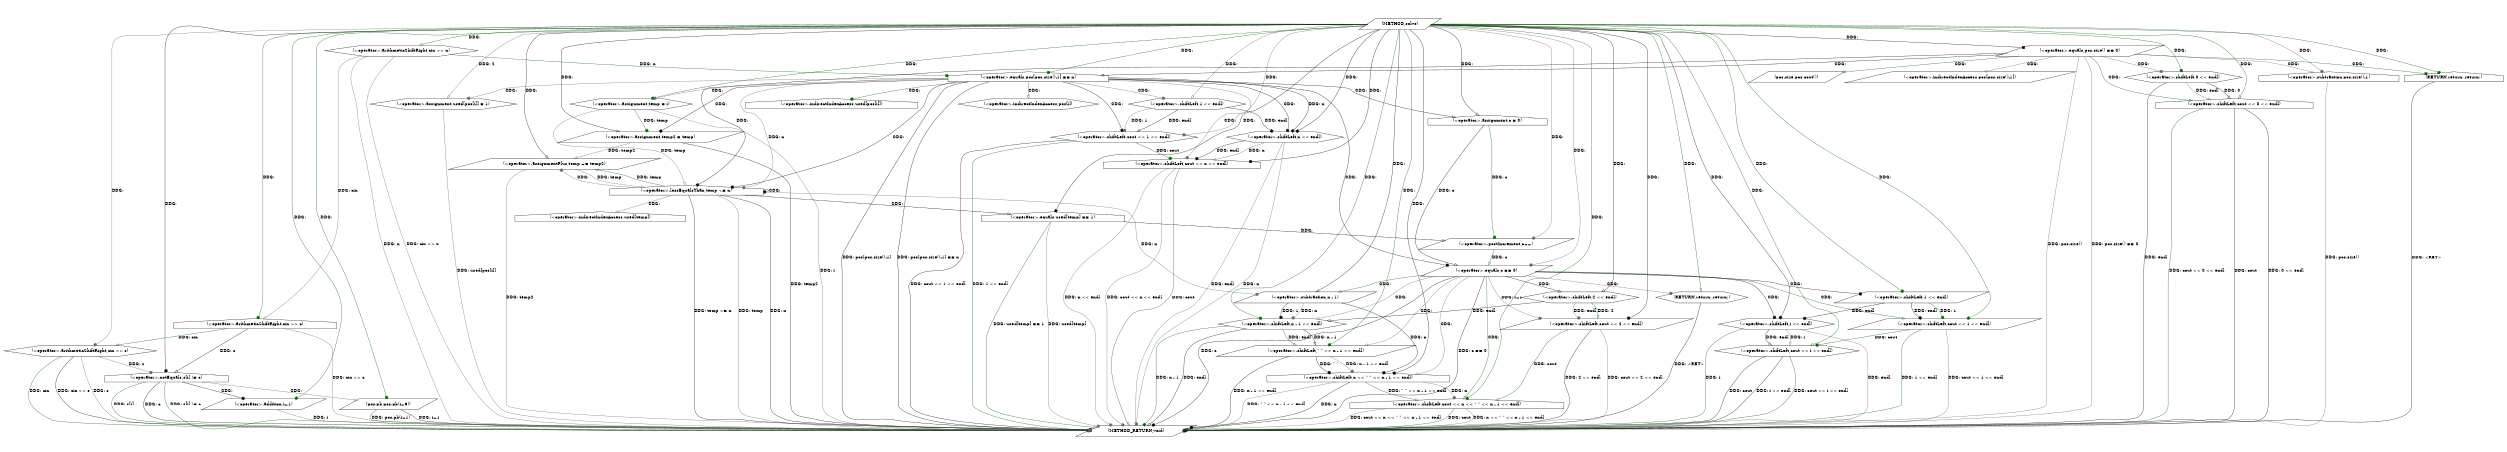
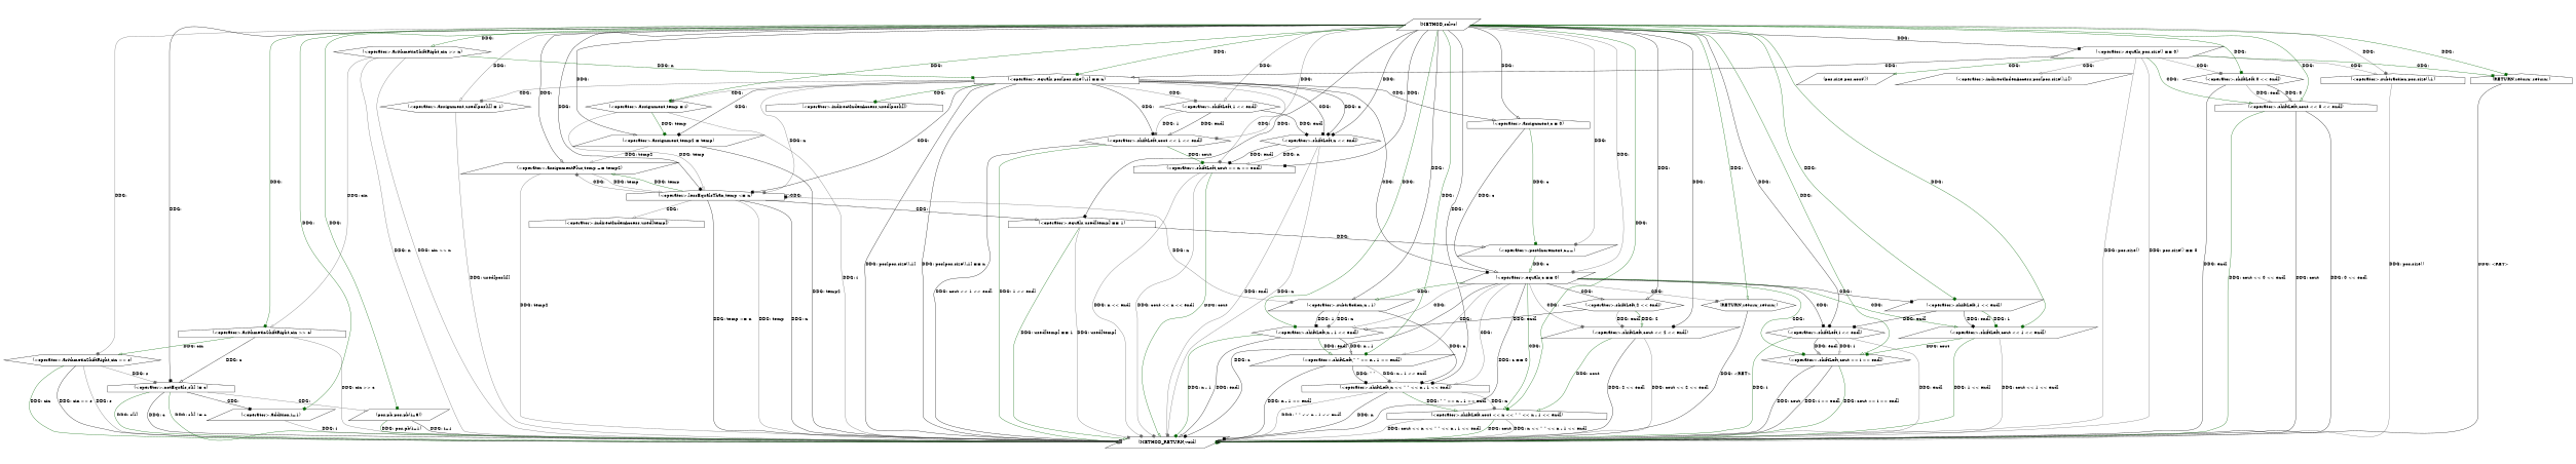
  digraph {
    node [shape=parallelogram]
    edge [arrowhead=box color=black]
    n1 [label="(METHOD,solve)"]
    n2 [label="(<operator>.arithmeticShiftRight,cin >> n)" shape=hexagon]
    n3 [label="(<operator>.arithmeticShiftRight,cin >> c)" shape=house]
    n4 [label="(<operator>.arithmeticShiftRight,cin >> s)" shape=hexagon]
    n5 [label="(<operator>.equals,pos.size() == 0)"]
    n6 [label="(<operator>.equals,pos[pos.size()-1] == n)" shape=house]
    n7 [label="(<operator>.notEquals,s[i] != c)" shape=house]
    n8 [label="(<operator>.shiftLeft,cout << 0 << endl)" shape=house]
    n9 [label="(RETURN,return;,return;)" shape=house]
    n10 [label="(<operator>.shiftLeft,cout << 2 << endl)"]
    n11 [label="(<operator>.shiftLeft,cout << n << \" \" << n - 1 << endl)" shape=house]
    n12 [label="(pos.pb,pos.pb(i+6))"]
    n13 [label="(<operator>.assignment,used[pos[i]] = 1)" shape=hexagon]
    n14 [label="(<operator>.assignment,temp = i)" shape=hexagon]
    n15 [label="(<operator>.assignment,c = 0)" shape=house]
    n16 [label="(<operator>.assignment,temp2 = temp)"]
    n17 [label="(<operator>.shiftLeft,cout << 1 << endl)" shape=hexagon]
    n18 [label="(<operator>.shiftLeft,cout << n << endl)" shape=house]
    n19 [label="(<operator>.shiftLeft,0 << endl)" shape=hexagon]
    n20 [label="(<operator>.subtraction,pos.size()-1)" shape=house]
    n21 [label="(<operator>.lessEqualsThan,temp <= n)" shape=house]
    n22 [label="(<operator>.equals,c == 0)"]
    n23 [label="(<operator>.shiftLeft,2 << endl)" shape=hexagon]
    n24 [label="(<operator>.shiftLeft,n << \" \" << n - 1 << endl)" shape=house]
    n25 [label="(<operator>.addition,i+1)"]
    n26 [label="(<operator>.assignmentPlus,temp += temp2)"]
    n27 [label="(<operator>.shiftLeft,cout << 1 << endl)"]
    n28 [label="(<operator>.shiftLeft,cout << i << endl)" shape=hexagon]
    n29 [label="(RETURN,return;,return;)" shape=hexagon]
    n30 [label="(<operator>.shiftLeft,\" \" << n - 1 << endl)"]
    n31 [label="(<operator>.shiftLeft,1 << endl)" shape=hexagon]
    n32 [label="(<operator>.shiftLeft,n << endl)" shape=hexagon]
    n33 [label="(<operator>.equals,used[temp] == 1)" shape=house]
    n34 [label="(<operator>.shiftLeft,n - 1 << endl)" shape=hexagon]
    n35 [label="(<operator>.postIncrement,c++)"]
    n36 [label="(<operator>.shiftLeft,1 << endl)"]
    n37 [label="(<operator>.shiftLeft,i << endl)" shape=hexagon]
    n38 [label="(<operator>.subtraction,n - 1)"]
    n39 [label="(METHOD_RETURN,void)"]
    n40 [label="(<operator>.indirectIndexAccess,pos[pos.size()-1])"]
    n41 [label="(pos.size,pos.cout())"]
    n42 [label="(<operator>.indirectIndexAccess,used[pos[i]])" shape=house]
-   n43 [label="(<operator>.indirectIndexAccess,pos[i])" shape=hexagon]
    n44 [label="(<operator>.indirectIndexAccess,used[temp])" shape=house]
    n1 -> n2 [arrowhead=onormal color=darkgreen label="DDG: "]
    n1 -> n3 [color=darkgreen label="DDG: "]
    n1 -> n4 [color=gray40 label="DDG: "]
    n1 -> n5 [label="DDG: "]
    n1 -> n6 [color=darkgreen label="DDG: "]
    n1 -> n7 [label="DDG: "]
    n1 -> n8 [arrowhead=onormal color=darkgreen label="DDG: "]
    n1 -> n9 [color=darkgreen label="DDG: "]
    n1 -> n10 [label="DDG: "]
    n1 -> n11 [color=darkgreen label="DDG: "]
    n1 -> n12 [color=darkgreen label="DDG: "]
-   n1 -> n13 [arrowhead=onormal color=gray40 label="DDG: 2"]
+   n1 -> n13 [arrowhead=onormal color=gray40 label="DDG: "]
    n1 -> n14 [color=darkgreen label="DDG: "]
    n1 -> n15 [arrowhead=onormal label="DDG: "]
    n1 -> n16 [arrowhead=onormal label="DDG: "]
    n1 -> n17 [color=gray40 label="DDG: "]
    n1 -> n18 [label="DDG: "]
    n1 -> n19 [color=darkgreen label="DDG: "]
    n1 -> n20 [color=gray40 label="DDG: "]
-   n5 -> n21 [label="DDG: "]
+   n1 -> n21 [label="DDG: "]
    n1 -> n22 [color=gray40 label="DDG: "]
    n1 -> n23 [arrowhead=onormal label="DDG: "]
    n1 -> n24 [label="DDG: "]
    n1 -> n25 [color=darkgreen label="DDG: "]
    n1 -> n26 [arrowhead=onormal label="DDG: "]
    n1 -> n27 [color=darkgreen label="DDG: "]
    n1 -> n28 [arrowhead=onormal color=darkgreen label="DDG: "]
    n1 -> n29 [arrowhead=onormal color=darkgreen label="DDG: "]
    n1 -> n30 [color=darkgreen label="DDG: "]
    n1 -> n31 [arrowhead=onormal color=gray40 label="DDG: "]
    n1 -> n32 [label="DDG: "]
    n1 -> n33 [label="DDG: "]
    n1 -> n34 [color=darkgreen label="DDG: "]
    n1 -> n35 [color=gray40 label="DDG: "]
    n1 -> n36 [color=darkgreen label="DDG: "]
    n1 -> n37 [label="DDG: "]
    n1 -> n38 [arrowhead=onormal label="DDG: "]
    n2 -> n3 [arrowhead=onormal color=gray40 label="DDG: cin"]
    n2 -> n6 [color=darkgreen label="DDG: n"]
    n2 -> n39 [arrowhead=onormal color=gray40 label="DDG: n"]
    n2 -> n39 [color=gray40 label="DDG: cin >> n"]
    n3 -> n4 [arrowhead=onormal color=darkgreen label="DDG: cin"]
    n3 -> n7 [arrowhead=onormal label="DDG: c"]
    n3 -> n39 [color=gray40 label="DDG: cin >> c"]
    n4 -> n7 [color=gray40 label="DDG: s"]
    n4 -> n39 [arrowhead=onormal color=darkgreen label="DDG: cin"]
    n4 -> n39 [color=gray40 label="DDG: s"]
    n4 -> n39 [arrowhead=onormal label="DDG: cin >> s"]
    n5 -> n6 [arrowhead=onormal label="CDG: "]
    n5 -> n8 [arrowhead=onormal color=darkgreen label="CDG: "]
    n5 -> n9 [color=darkgreen label="CDG: "]
    n5 -> n19 [color=gray40 label="CDG: "]
    n5 -> n20 [arrowhead=onormal color=gray40 label="CDG: "]
    n5 -> n39 [arrowhead=onormal color=gray40 label="DDG: pos.size()"]
    n5 -> n39 [arrowhead=onormal color=gray40 label="DDG: pos.size() == 0"]
    n5 -> n40 [arrowhead=onormal color=gray40 label="CDG: "]
    n5 -> n41 [arrowhead=onormal color=darkgreen label="CDG: "]
    n6 -> n13 [color=gray40 label="CDG: "]
    n6 -> n14 [color=gray40 label="CDG: "]
    n6 -> n15 [arrowhead=onormal label="CDG: "]
    n6 -> n16 [label="CDG: "]
    n6 -> n17 [label="CDG: "]
    n6 -> n18 [color=gray40 label="CDG: "]
    n6 -> n21 [color=gray40 label="DDG: n"]
    n6 -> n21 [label="CDG: "]
    n6 -> n22 [label="CDG: "]
    n6 -> n31 [color=gray40 label="CDG: "]
    n6 -> n32 [label="DDG: n"]
    n6 -> n32 [label="CDG: "]
    n6 -> n39 [label="DDG: pos[pos.size()-1]"]
    n6 -> n39 [arrowhead=onormal label="DDG: pos[pos.size()-1] == n"]
    n6 -> n42 [color=darkgreen label="CDG: "]
-   n6 -> n43 [arrowhead=onormal color=darkgreen label="CDG: "]
    n7 -> n12 [arrowhead=onormal color=gray40 label="CDG: "]
    n7 -> n25 [label="CDG: "]
    n7 -> n39 [arrowhead=onormal color=darkgreen label="DDG: s[i]"]
    n7 -> n39 [label="DDG: c"]
    n7 -> n39 [color=darkgreen label="DDG: s[i] != c"]
    n8 -> n39 [label="DDG: cout"]
    n8 -> n39 [label="DDG: 0 << endl"]
    n8 -> n39 [color=darkgreen label="DDG: cout << 0 << endl"]
    n9 -> n39 [arrowhead=onormal label="DDG: <RET>"]
    n10 -> n11 [arrowhead=onormal color=darkgreen label="DDG: cout"]
    n10 -> n39 [label="DDG: 2 << endl"]
    n10 -> n39 [arrowhead=onormal color=gray40 label="DDG: cout << 2 << endl"]
    n11 -> n39 [color=darkgreen label="DDG: cout"]
    n11 -> n39 [arrowhead=onormal color=gray40 label="DDG: n << \" \" << n - 1 << endl"]
    n11 -> n39 [color=gray40 label="DDG: cout << n << \" \" << n - 1 << endl"]
    n12 -> n39 [arrowhead=onormal label="DDG: i+1"]
    n12 -> n39 [color=darkgreen label="DDG: pos.pb(i+1)"]
    n13 -> n39 [arrowhead=onormal color=gray40 label="DDG: used[pos[i]]"]
    n14 -> n16 [color=darkgreen label="DDG: temp"]
    n14 -> n21 [arrowhead=onormal color=gray40 label="DDG: temp"]
    n14 -> n39 [color=gray40 label="DDG: i"]
    n15 -> n22 [arrowhead=onormal label="DDG: c"]
    n15 -> n35 [color=darkgreen label="DDG: c"]
    n16 -> n26 [arrowhead=onormal color=gray40 label="DDG: temp2"]
    n16 -> n39 [arrowhead=onormal label="DDG: temp2"]
    n17 -> n18 [color=darkgreen label="DDG: cout"]
    n17 -> n39 [arrowhead=onormal color=darkgreen label="DDG: 1 << endl"]
    n17 -> n39 [label="DDG: cout << 1 << endl"]
    n18 -> n39 [arrowhead=onormal color=darkgreen label="DDG: cout"]
    n18 -> n39 [color=gray40 label="DDG: n << endl"]
    n18 -> n39 [color=gray40 label="DDG: cout << n << endl"]
    n19 -> n8 [arrowhead=onormal color=gray40 label="DDG: endl"]
    n19 -> n8 [arrowhead=onormal label="DDG: 0"]
    n19 -> n39 [arrowhead=onormal label="DDG: endl"]
    n20 -> n39 [arrowhead=onormal color=gray40 label="DDG: pos.size()"]
    n21 -> n21 [label="CDG: "]
    n21 -> n26 [arrowhead=onormal color=darkgreen label="DDG: temp"]
    n21 -> n26 [color=gray40 label="CDG: "]
    n21 -> n33 [arrowhead=onormal label="CDG: "]
    n21 -> n38 [color=gray40 label="DDG: n"]
    n21 -> n39 [color=gray40 label="DDG: temp"]
    n21 -> n39 [label="DDG: n"]
    n21 -> n39 [arrowhead=onormal label="DDG: temp <= n"]
    n21 -> n44 [arrowhead=onormal color=gray40 label="CDG: "]
-   n22 -> n10 [color=gray40 label="DDG: i+1"]
+   n22 -> n10 [color=gray40 label="CDG: "]
    n22 -> n11 [arrowhead=onormal color=darkgreen label="CDG: "]
    n22 -> n23 [arrowhead=onormal label="CDG: "]
    n22 -> n24 [arrowhead=onormal color=gray40 label="CDG: "]
    n22 -> n27 [arrowhead=onormal color=darkgreen label="CDG: "]
+   n22 -> n28 [color=darkgreen label="CDG: "]
    n22 -> n29 [color=gray40 label="CDG: "]
    n22 -> n30 [arrowhead=onormal color=gray40 label="CDG: "]
    n22 -> n34 [arrowhead=onormal color=gray40 label="CDG: "]
    n22 -> n36 [label="CDG: "]
    n22 -> n37 [label="CDG: "]
    n22 -> n38 [arrowhead=onormal color=darkgreen label="CDG: "]
    n22 -> n39 [label="DDG: c"]
    n22 -> n39 [arrowhead=onormal label="DDG: c == 0"]
    n23 -> n10 [color=gray40 label="DDG: endl"]
    n23 -> n10 [arrowhead=onormal color=darkgreen label="DDG: 2"]
    n23 -> n34 [arrowhead=onormal label="DDG: endl"]
    n24 -> n11 [arrowhead=onormal color=darkgreen label="DDG: \" \" << n - 1 << endl"]
    n24 -> n11 [color=gray40 label="DDG: n"]
    n24 -> n39 [label="DDG: n"]
    n24 -> n39 [color=gray40 label="DDG: \" \" << n - 1 << endl"]
    n25 -> n39 [color=gray40 label="DDG: i"]
    n26 -> n21 [arrowhead=onormal color=gray40 label="DDG: temp"]
    n26 -> n39 [color=gray40 label="DDG: temp2"]
    n27 -> n28 [color=darkgreen label="DDG: cout"]
    n27 -> n39 [color=darkgreen label="DDG: 1 << endl"]
    n27 -> n39 [color=gray40 label="DDG: cout << 1 << endl"]
    n28 -> n39 [label="DDG: cout"]
    n28 -> n39 [label="DDG: i << endl"]
    n28 -> n39 [color=darkgreen label="DDG: cout << i << endl"]
    n29 -> n39 [label="DDG: <RET>"]
    n30 -> n24 [color=gray40 label="DDG: n - 1 << endl"]
    n30 -> n24 [label="DDG: \" \""]
    n30 -> n39 [arrowhead=onormal label="DDG: n - 1 << endl"]
    n31 -> n17 [arrowhead=onormal label="DDG: endl"]
    n31 -> n17 [color=gray40 label="DDG: 1"]
    n31 -> n32 [label="DDG: endl"]
    n32 -> n18 [arrowhead=onormal color=gray40 label="DDG: n"]
    n32 -> n18 [label="DDG: endl"]
    n32 -> n39 [color=gray40 label="DDG: n"]
    n32 -> n39 [arrowhead=onormal color=gray40 label="DDG: endl"]
    n33 -> n35 [arrowhead=onormal label="DDG: "]
    n33 -> n39 [color=gray40 label="DDG: used[temp]"]
    n33 -> n39 [arrowhead=onormal color=darkgreen label="DDG: used[temp] == 1"]
    n34 -> n30 [arrowhead=onormal color=darkgreen label="DDG: endl"]
    n34 -> n30 [arrowhead=onormal label="DDG: n - 1"]
    n34 -> n39 [color=darkgreen label="DDG: n - 1"]
    n34 -> n39 [arrowhead=onormal label="DDG: endl"]
    n35 -> n22 [arrowhead=onormal color=darkgreen label="DDG: c"]
    n36 -> n27 [label="DDG: endl"]
    n36 -> n27 [color=darkgreen label="DDG: 1"]
    n36 -> n37 [label="DDG: endl"]
    n37 -> n28 [arrowhead=onormal color=gray40 label="DDG: i"]
    n37 -> n28 [arrowhead=onormal label="DDG: endl"]
    n37 -> n39 [arrowhead=onormal color=darkgreen label="DDG: i"]
    n37 -> n39 [arrowhead=onormal color=gray40 label="DDG: endl"]
    n38 -> n24 [label="DDG: n"]
    n38 -> n34 [label="DDG: 1"]
    n38 -> n34 [color=gray40 label="DDG: n"]
  }
